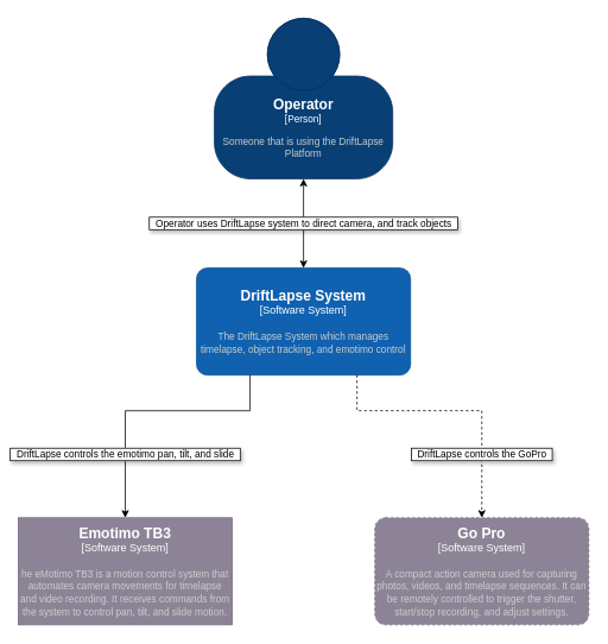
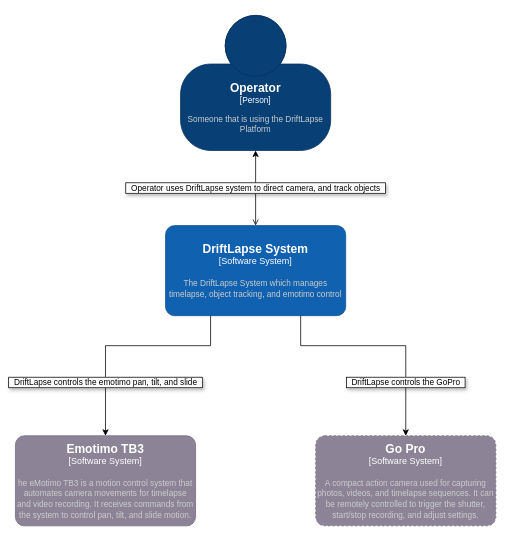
  <mxCell id="0" />
  <mxCell id="1" parent="0" />
  <mxCell id="2" value="&lt;font style=&quot;font-size: 16px&quot;&gt;&lt;b&gt;Operator&lt;/b&gt;&lt;/font&gt;&lt;div&gt;[Person]&lt;/div&gt;&lt;br&gt;&lt;div&gt;&lt;font style=&quot;font-size: 11px&quot;&gt;&lt;font color=&quot;#cccccc&quot;&gt;Someone that is using the DriftLapse Platform&lt;/font&gt;&lt;/div&gt;" style="html=1;fontSize=11;dashed=0;whiteSpace=wrap;fillColor=#083F75;strokeColor=#06315C;fontColor=#ffffff;shape=mxgraph.c4.person2;align=center;metaEdit=1;points=[[0.5,0,0],[1,0.5,0],[1,0.75,0],[0.75,1,0],[0.5,1,0],[0.25,1,0],[0,0.75,0],[0,0.5,0]];resizable=0;" vertex="1" parent="1"><mxGeometry x="240" y="20" width="200" height="180" as="geometry" /></mxCell>
  <mxCell id="3" value="&lt;font style=&quot;font-size: 16px&quot;&gt;&lt;b&gt;DriftLapse System&lt;/b&gt;&lt;/font&gt;&lt;div&gt;[Software System]&lt;/div&gt;&lt;br&gt;&lt;div&gt;&lt;font style=&quot;font-size: 11px&quot;&gt;&lt;font color=&quot;#cccccc&quot;&gt;The DriftLapse System which manages timelapse, object tracking, and emotimo control&lt;/font&gt;&lt;/div&gt;" style="rounded=1;whiteSpace=wrap;html=1;labelBackgroundColor=none;fillColor=#1061B0;fontColor=#ffffff;align=center;arcSize=10;strokeColor=#0D5091;metaEdit=1;resizable=0;points=[[0.25,0,0],[0.5,0,0],[0.75,0,0],[1,0.25,0],[1,0.5,0],[1,0.75,0],[0.75,1,0],[0.5,1,0],[0.25,1,0],[0,0.75,0],[0,0.5,0],[0,0.25,0]];" vertex="1" parent="1"><mxGeometry x="220" y="300" width="240" height="120" as="geometry" /></mxCell>
  <mxCell id="4" value="&lt;font style=&quot;font-size: 16px&quot;&gt;&lt;b&gt;Go Pro&lt;/b&gt;&lt;/font&gt;&lt;div&gt;[Software System]&lt;/div&gt;&lt;br&gt;&lt;div&gt;&lt;font style=&quot;font-size: 11px&quot;&gt;&lt;font color=&quot;#cccccc&quot;&gt;A compact action camera used for capturing photos, videos, and timelapse sequences. It can be remotely controlled to trigger the shutter, start/stop recording, and adjust settings.&lt;/font&gt;&lt;/div&gt;" style="rounded=1;whiteSpace=wrap;html=1;labelBackgroundColor=none;fillColor=#8C8496;fontColor=#ffffff;align=center;arcSize=10;strokeColor=#736782;metaEdit=1;resizable=0;points=[[0.25,0,0],[0.5,0,0],[0.75,0,0],[1,0.25,0],[1,0.5,0],[1,0.75,0],[0.75,1,0],[0.5,1,0],[0.25,1,0],[0,0.75,0],[0,0.5,0],[0,0.25,0]];dashed=1;" vertex="1" parent="1"><mxGeometry x="420" y="580" width="240" height="120" as="geometry" /></mxCell>
- <mxCell id="5" value="&lt;font style=&quot;font-size: 16px&quot;&gt;&lt;b&gt;Emotimo TB3&lt;/b&gt;&lt;/font&gt;&lt;div&gt;[Software System]&lt;/div&gt;&lt;br&gt;&lt;div&gt;&lt;font style=&quot;font-size: 11px&quot;&gt;&lt;font color=&quot;#cccccc&quot;&gt;he eMotimo TB3 is a motion control system that automates camera movements for timelapse and video recording. It receives commands from the system to control pan, tilt, and slide motion.&lt;/font&gt;&lt;/div&gt;" style="whiteSpace=wrap;html=1;labelBackgroundColor=none;fillColor=#8C8496;fontColor=#ffffff;align=center;arcSize=10;strokeColor=#736782;metaEdit=1;resizable=0;points=[[0.25,0,0],[0.5,0,0],[0.75,0,0],[1,0.25,0],[1,0.5,0],[1,0.75,0],[0.75,1,0],[0.5,1,0],[0.25,1,0],[0,0.75,0],[0,0.5,0],[0,0.25,0]];rounded=0;" vertex="1" parent="1"><mxGeometry x="20" y="580" width="240" height="120" as="geometry" /></mxCell>
- <mxCell id="6" value="&amp;nbsp; Operator uses DriftLapse system to direct camera, and track objects&amp;nbsp;&amp;nbsp;" style="edgeStyle=orthogonalEdgeStyle;rounded=0;orthogonalLoop=1;jettySize=auto;html=1;entryX=0.5;entryY=0;entryDx=0;entryDy=0;entryPerimeter=0;startArrow=classic;startFill=1;labelBorderColor=default;textShadow=1;" edge="1" parent="1" source="2" target="3"><mxGeometry relative="1" as="geometry" /></mxCell>
- <mxCell id="7" value="&amp;nbsp; DriftLapse controls the GoPro&amp;nbsp;&amp;nbsp;" style="edgeStyle=orthogonalEdgeStyle;rounded=0;orthogonalLoop=1;jettySize=auto;html=1;entryX=0.5;entryY=0;entryDx=0;entryDy=0;entryPerimeter=0;startArrow=none;startFill=0;labelBorderColor=default;textShadow=1;exitX=0.75;exitY=1;exitDx=0;exitDy=0;exitPerimeter=0;dashed=1;" edge="1" parent="1" source="3" target="4"><mxGeometry x="0.529" relative="1" as="geometry"><mxPoint x="350" y="210" as="sourcePoint" /><mxPoint x="350" y="310" as="targetPoint" /><Array as="points"><mxPoint x="400" y="460" /><mxPoint x="540" y="460" /></Array><mxPoint as="offset" /></mxGeometry></mxCell>
+ <mxCell id="5" value="&lt;font style=&quot;font-size: 16px&quot;&gt;&lt;b&gt;Emotimo TB3&lt;/b&gt;&lt;/font&gt;&lt;div&gt;[Software System]&lt;/div&gt;&lt;br&gt;&lt;div&gt;&lt;font style=&quot;font-size: 11px&quot;&gt;&lt;font color=&quot;#cccccc&quot;&gt;he eMotimo TB3 is a motion control system that automates camera movements for timelapse and video recording. It receives commands from the system to control pan, tilt, and slide motion.&lt;/font&gt;&lt;/div&gt;" style="rounded=1;whiteSpace=wrap;html=1;labelBackgroundColor=none;fillColor=#8C8496;fontColor=#ffffff;align=center;arcSize=10;strokeColor=#736782;metaEdit=1;resizable=0;points=[[0.25,0,0],[0.5,0,0],[0.75,0,0],[1,0.25,0],[1,0.5,0],[1,0.75,0],[0.75,1,0],[0.5,1,0],[0.25,1,0],[0,0.75,0],[0,0.5,0],[0,0.25,0]];" vertex="1" parent="1"><mxGeometry x="20" y="580" width="240" height="120" as="geometry" /></mxCell>
+ <mxCell id="6" value="&amp;nbsp; Operator uses DriftLapse system to direct camera, and track objects&amp;nbsp;&amp;nbsp;" style="edgeStyle=orthogonalEdgeStyle;rounded=0;orthogonalLoop=1;jettySize=auto;html=1;entryX=0.5;entryY=0;entryDx=0;entryDy=0;entryPerimeter=0;startArrow=classic;startFill=1;labelBorderColor=default;textShadow=1;endArrow=open;" edge="1" parent="1" source="2" target="3"><mxGeometry relative="1" as="geometry" /></mxCell>
+ <mxCell id="7" value="&amp;nbsp; DriftLapse controls the GoPro&amp;nbsp;&amp;nbsp;" style="edgeStyle=orthogonalEdgeStyle;rounded=0;orthogonalLoop=1;jettySize=auto;html=1;entryX=0.5;entryY=0;entryDx=0;entryDy=0;entryPerimeter=0;startArrow=none;startFill=0;labelBorderColor=default;textShadow=1;exitX=0.75;exitY=1;exitDx=0;exitDy=0;exitPerimeter=0;" edge="1" parent="1" source="3" target="4"><mxGeometry x="0.529" relative="1" as="geometry"><mxPoint x="350" y="210" as="sourcePoint" /><mxPoint x="350" y="310" as="targetPoint" /><Array as="points"><mxPoint x="400" y="460" /><mxPoint x="540" y="460" /></Array><mxPoint as="offset" /></mxGeometry></mxCell>
  <mxCell id="8" value="&amp;nbsp; DriftLapse controls the emotimo pan, tilt, and slide&amp;nbsp;&amp;nbsp;" style="edgeStyle=orthogonalEdgeStyle;rounded=0;orthogonalLoop=1;jettySize=auto;html=1;entryX=0.5;entryY=0;entryDx=0;entryDy=0;entryPerimeter=0;startArrow=none;startFill=0;labelBorderColor=default;textShadow=1;exitX=0.25;exitY=1;exitDx=0;exitDy=0;exitPerimeter=0;" edge="1" parent="1" source="3" target="5"><mxGeometry x="0.529" relative="1" as="geometry"><mxPoint x="410" y="430" as="sourcePoint" /><mxPoint x="590" y="590" as="targetPoint" /><Array as="points"><mxPoint x="280" y="460" /><mxPoint x="140" y="460" /></Array><mxPoint as="offset" /></mxGeometry></mxCell>
